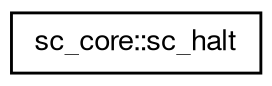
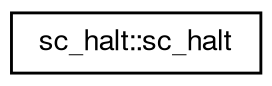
  digraph {
    rankdir=LR
-   n1 [color=black fillcolor=white fontname=FreeSans fontsize=10 height=0.2 label="sc_core::sc_halt" shape=record style=filled width=0.4]
+   n1 [color=black fillcolor=white fontname=FreeSans fontsize=10 height=0.2 label="sc_halt::sc_halt" shape=record style=filled width=0.4]
  }
